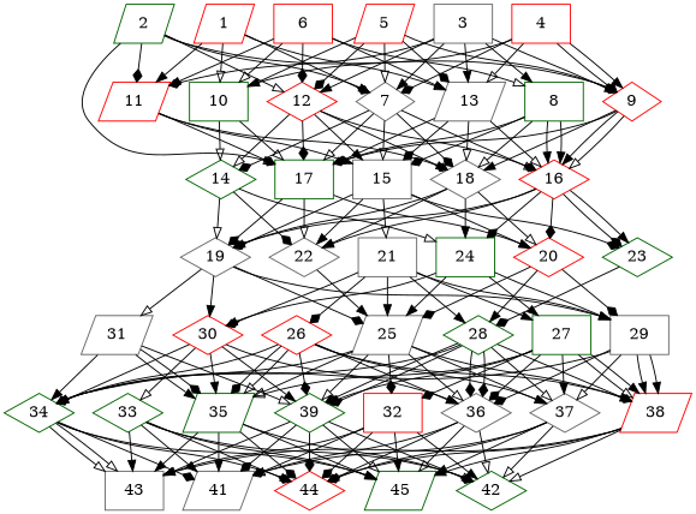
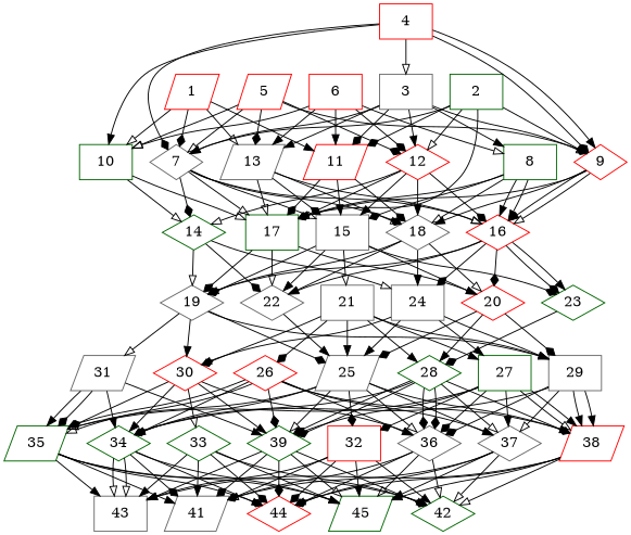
  digraph {
    node [alpha=0.04 color=gray40 shape=diamond]
    edge [arrowhead=onormal]
    1 [alpha=0.09 color=red expect_size=51921920 shape=parallelogram]
    7 [alpha=0.09 expect_size=29598720]
    10 [alpha=0.06 color=darkgreen expect_size=45930496 shape=box]
    11 [color=red expect_size=39347200 shape=parallelogram]
    13 [expect_size=14363648 shape=parallelogram]
    14 [alpha=0.12 color=darkgreen expect_size=50507776]
    15 [alpha=0.11 expect_size=13207552 shape=box]
    16 [alpha=0.01 color=red expect_size=43291648]
    17 [alpha=0.02 color=darkgreen expect_size=43191296 shape=box]
    18 [alpha=0.16 expect_size=16230400]
    19 [expect_size=15450112]
    22 [alpha=0.03 expect_size=7404544]
-   24 [alpha=0.18 color=darkgreen expect_size=39562240 shape=box]
+   24 [alpha=0.18 expect_size=39562240 shape=box]
    20 [alpha=0.09 color=red expect_size=30680064]
    21 [alpha=0.13 expect_size=44271616 shape=box]
    23 [alpha=0.19 color=darkgreen expect_size=29423616]
-   2 [alpha=0.01 color=darkgreen expect_size=20794368 shape=parallelogram]
+   2 [alpha=0.01 color=darkgreen expect_size=20794368 shape=box]
    9 [alpha=0.06 color=red expect_size=21288960]
    12 [alpha=0.09 color=red expect_size=12749824]
    3 [alpha=0.15 expect_size=16105472 shape=box]
    8 [alpha=0.20 color=darkgreen expect_size=38551552 shape=box]
    4 [color=red expect_size=14071808 shape=box]
    5 [alpha=0.13 color=red expect_size=27592704 shape=parallelogram]
    6 [alpha=0.20 color=red expect_size=33514496 shape=box]
    25 [alpha=0.06 expect_size=20161536 shape=parallelogram]
    29 [alpha=0.14 expect_size=43250688 shape=box]
    30 [alpha=0.03 color=red expect_size=6227968]
    31 [alpha=0.07 expect_size=26573824 shape=parallelogram]
    27 [alpha=0.18 color=darkgreen expect_size=48512000 shape=box]
    28 [alpha=0.03 color=darkgreen expect_size=6483968]
    26 [alpha=0.07 color=red expect_size=47152128]
    32 [alpha=0.13 color=red expect_size=9408512 shape=box]
    34 [alpha=0.13 color=darkgreen expect_size=14437376]
    35 [alpha=0.07 color=darkgreen expect_size=9138176 shape=parallelogram]
    36 [alpha=0.16 expect_size=23920640]
    37 [alpha=0.01 expect_size=39873536]
    38 [alpha=0.11 color=red expect_size=34167808 shape=parallelogram]
    39 [alpha=0.05 color=darkgreen expect_size=40110080]
    33 [color=darkgreen expect_size=17471488]
    41 [alpha=0.12 expect_size=34215936 shape=parallelogram]
    42 [alpha=0.14 color=darkgreen expect_size=49985536]
    43 [alpha=0.07 expect_size=34194432 shape=box]
    44 [alpha=0.14 color=red expect_size=43148288]
    45 [alpha=0.08 color=darkgreen expect_size=27741184 shape=parallelogram]
    1 -> 7 [arrowhead=diamond]
    1 -> 10
    1 -> 11 [arrowhead=normal]
    1 -> 13
    7 -> 14 [arrowhead=diamond]
    7 -> 15
    7 -> 16
    7 -> 17
    7 -> 18 [arrowhead=diamond]
    10 -> 14
    10 -> 17
    11 -> 15 [arrowhead=normal]
    11 -> 17 [arrowhead=diamond]
    11 -> 18 [arrowhead=diamond]
    13 -> 15 [arrowhead=diamond]
    13 -> 16
    13 -> 17
    13 -> 18
    14 -> 19
    14 -> 22 [arrowhead=diamond]
    14 -> 24
    15 -> 19 [arrowhead=diamond]
    15 -> 22 [arrowhead=normal]
    15 -> 20 [arrowhead=normal]
    15 -> 21
    15 -> 23 [arrowhead=diamond]
    16 -> 19 [arrowhead=diamond]
    16 -> 22
    16 -> 24 [arrowhead=diamond]
    16 -> 20 [arrowhead=diamond]
    16 -> 23 [arrowhead=diamond]
    16 -> 23 [arrowhead=normal]
    17 -> 19 [arrowhead=diamond]
    17 -> 22
    17 -> 20 [arrowhead=normal]
    18 -> 19
    18 -> 22 [arrowhead=normal]
    18 -> 24 [arrowhead=normal]
    18 -> 20
    19 -> 25 [arrowhead=diamond]
    19 -> 29
    19 -> 30 [arrowhead=normal]
    19 -> 31
    22 -> 25 [arrowhead=normal]
    24 -> 25 [arrowhead=normal]
    24 -> 29
    24 -> 30 [arrowhead=normal]
    24 -> 27 [arrowhead=normal]
    20 -> 25 [arrowhead=diamond]
    20 -> 29 [arrowhead=diamond]
    20 -> 28 [arrowhead=normal]
    21 -> 25 [arrowhead=normal]
    21 -> 29 [arrowhead=normal]
    21 -> 30 [arrowhead=diamond]
    21 -> 27 [arrowhead=normal]
    21 -> 28 [arrowhead=normal]
    21 -> 26 [arrowhead=diamond]
    23 -> 28 [arrowhead=diamond]
    2 -> 7 [arrowhead=normal]
    2 -> 11 [arrowhead=diamond]
    2 -> 17
    2 -> 9
    2 -> 12
    9 -> 16 [arrowhead=normal]
    9 -> 16
    9 -> 17 [arrowhead=diamond]
    9 -> 18 [arrowhead=normal]
    12 -> 14
    12 -> 15 [arrowhead=normal]
    12 -> 16 [arrowhead=diamond]
    12 -> 17 [arrowhead=diamond]
    12 -> 18 [arrowhead=normal]
    3 -> 7 [arrowhead=normal]
    3 -> 11 [arrowhead=diamond]
    3 -> 13 [arrowhead=normal]
    3 -> 9
    3 -> 12 [arrowhead=normal]
    3 -> 8 [arrowhead=normal]
    8 -> 15 [arrowhead=diamond]
    8 -> 16 [arrowhead=normal]
    8 -> 16 [arrowhead=normal]
    8 -> 17
    8 -> 18
    4 -> 7 [arrowhead=diamond]
    4 -> 10 [arrowhead=normal]
-   4 -> 13
+   4 -> 3
    4 -> 9 [arrowhead=diamond]
    4 -> 9 [arrowhead=normal]
    5 -> 7
    5 -> 10
    5 -> 13 [arrowhead=diamond]
    5 -> 9 [arrowhead=diamond]
    5 -> 12 [arrowhead=diamond]
    6 -> 10
    6 -> 11 [arrowhead=normal]
    6 -> 13 [arrowhead=normal]
    6 -> 12 [arrowhead=diamond]
    6 -> 8
    25 -> 32 [arrowhead=diamond]
    25 -> 34 [arrowhead=normal]
    25 -> 35
    25 -> 36
    25 -> 37
    25 -> 38 [arrowhead=normal]
    25 -> 39
    29 -> 34 [arrowhead=diamond]
    29 -> 36 [arrowhead=diamond]
    29 -> 37
    29 -> 38 [arrowhead=normal]
    29 -> 38 [arrowhead=normal]
    30 -> 34 [arrowhead=normal]
    30 -> 35 [arrowhead=normal]
    30 -> 36 [arrowhead=normal]
    30 -> 39 [arrowhead=normal]
    30 -> 33
    31 -> 34 [arrowhead=normal]
    31 -> 35 [arrowhead=normal]
    31 -> 35 [arrowhead=diamond]
-   31 -> 39
+   31 -> 39 [arrowhead=normal]
    27 -> 32 [arrowhead=diamond]
    27 -> 35
    27 -> 36 [arrowhead=diamond]
    27 -> 37 [arrowhead=normal]
    27 -> 38
    27 -> 38 [arrowhead=normal]
    27 -> 39
    28 -> 34
    28 -> 36 [arrowhead=diamond]
    28 -> 36 [arrowhead=diamond]
    28 -> 37
    28 -> 38 [arrowhead=diamond]
    28 -> 39 [arrowhead=diamond]
    28 -> 39 [arrowhead=diamond]
    26 -> 34 [arrowhead=diamond]
    26 -> 35 [arrowhead=diamond]
    26 -> 35
    26 -> 36
    26 -> 37 [arrowhead=normal]
    26 -> 38
    26 -> 39 [arrowhead=diamond]
    32 -> 41 [arrowhead=diamond]
    32 -> 42 [arrowhead=normal]
    32 -> 43
    32 -> 44 [arrowhead=diamond]
    32 -> 45 [arrowhead=normal]
    34 -> 41 [arrowhead=diamond]
    34 -> 43
    34 -> 43
    34 -> 44 [arrowhead=normal]
    34 -> 45 [arrowhead=normal]
    35 -> 41 [arrowhead=normal]
    35 -> 42 [arrowhead=diamond]
    35 -> 43 [arrowhead=normal]
    35 -> 44 [arrowhead=diamond]
    35 -> 45 [arrowhead=normal]
    36 -> 41
    36 -> 42
    36 -> 44 [arrowhead=diamond]
    36 -> 45
    37 -> 41
    37 -> 42
    37 -> 44 [arrowhead=diamond]
    37 -> 45 [arrowhead=normal]
    38 -> 42
    38 -> 43
    38 -> 44 [arrowhead=normal]
    38 -> 45 [arrowhead=normal]
    39 -> 41 [arrowhead=diamond]
    39 -> 42 [arrowhead=diamond]
    39 -> 43 [arrowhead=normal]
    39 -> 44 [arrowhead=diamond]
    39 -> 45
    33 -> 41 [arrowhead=normal]
    33 -> 42
    33 -> 43 [arrowhead=normal]
    33 -> 44 [arrowhead=diamond]
    33 -> 45 [arrowhead=normal]
  }
